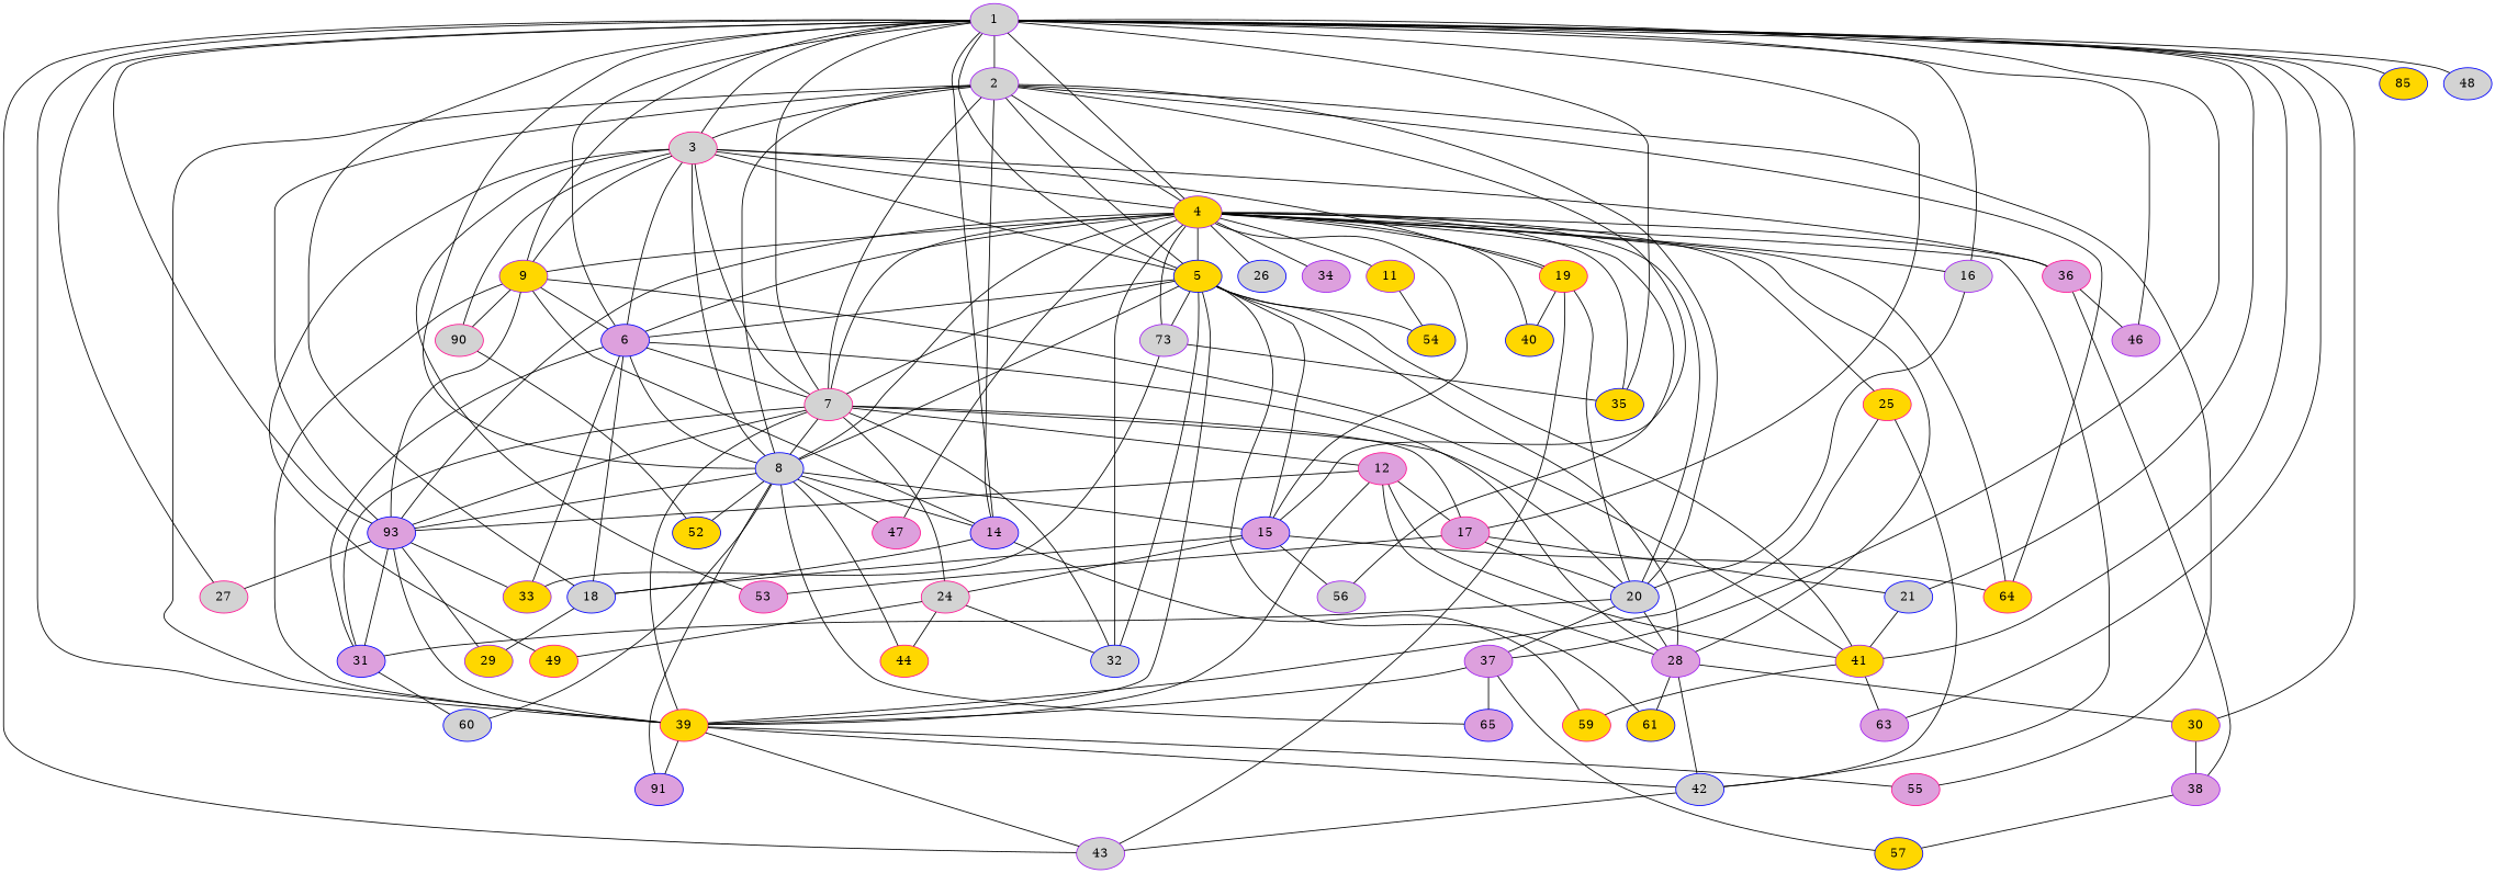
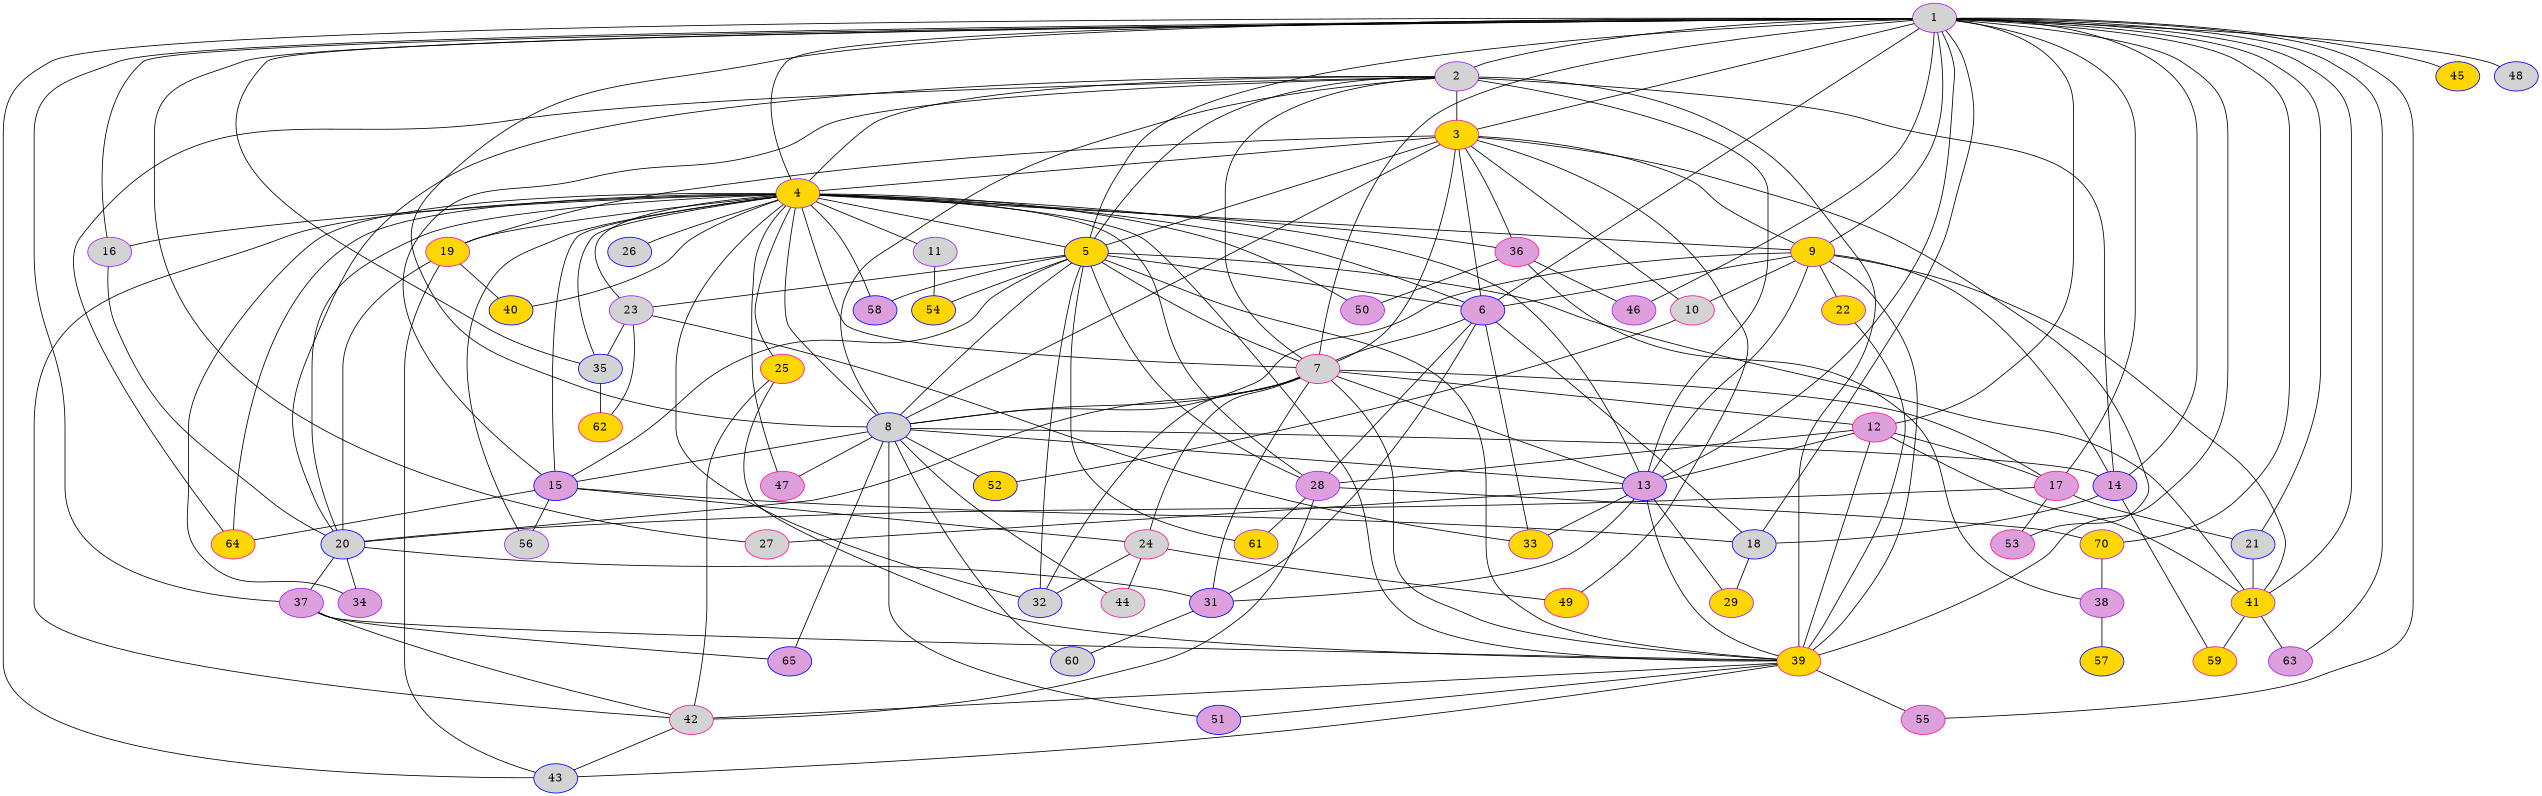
  graph {
    node [color=blue fillcolor=lightgrey style=filled]
    edge [weight=1.0]
    1 [color=purple]
    2 [color=purple]
-   3 [color=deeppink]
+   3 [color=deeppink fillcolor=gold]
    4 [color=purple fillcolor=gold]
    5 [fillcolor=gold]
    6 [fillcolor=plum]
    7 [color=deeppink]
    8
    9 [color=purple fillcolor=gold]
    12 [color=deeppink fillcolor=plum]
-   13 [fillcolor=plum label=93]
+   13 [fillcolor=plum]
    14 [fillcolor=plum]
    16 [color=purple]
    17 [color=deeppink fillcolor=plum]
    18
    21
    27 [color=deeppink]
-   30 [color=purple fillcolor=gold]
-   35 [fillcolor=gold]
+   30 [color=purple fillcolor=gold label=70]
+   35
    37 [color=purple fillcolor=plum]
    39 [color=deeppink fillcolor=gold]
    41 [color=purple fillcolor=gold]
-   43 [color=purple]
-   45 [fillcolor=gold label=85]
+   43
+   45 [fillcolor=gold]
    46 [color=purple fillcolor=plum]
    48
    55 [color=deeppink fillcolor=plum]
    63 [color=purple fillcolor=plum]
    15 [fillcolor=plum]
    20
    64 [color=deeppink fillcolor=gold]
-   10 [color=deeppink label=90]
+   10 [color=deeppink]
    19 [color=deeppink fillcolor=gold]
    36 [color=deeppink fillcolor=plum]
    49 [color=deeppink fillcolor=gold]
    53 [color=deeppink fillcolor=plum]
-   11 [color=purple fillcolor=gold]
-   23 [color=purple label=73]
+   11 [color=purple]
+   23 [color=purple]
    25 [color=deeppink fillcolor=gold]
    26
    28 [color=purple fillcolor=plum]
    32
    34 [color=purple fillcolor=plum]
    40 [fillcolor=gold]
-   42
+   42 [color=deeppink]
    47 [color=deeppink fillcolor=plum]
+   50 [color=purple fillcolor=plum]
    56 [color=purple]
+   58 [fillcolor=plum]
    54 [fillcolor=gold]
-   61 [fillcolor=gold]
+   61 [color=purple fillcolor=gold]
    31 [fillcolor=plum]
    33 [color=purple fillcolor=gold]
    24 [color=deeppink]
-   44 [color=deeppink fillcolor=gold]
-   51 [fillcolor=plum label=91]
+   44 [color=deeppink]
+   51 [fillcolor=plum]
    52 [fillcolor=gold]
    60
    65 [fillcolor=plum]
+   22 [color=purple fillcolor=gold]
    29 [color=purple fillcolor=gold]
    59 [color=deeppink fillcolor=gold]
    38 [color=purple fillcolor=plum]
+   62 [color=deeppink fillcolor=gold]
    57 [fillcolor=gold]
    1 -- 2 [weight=3.0]
    1 -- 3
    1 -- 4 [weight=2.0]
    1 -- 5
    1 -- 6
    1 -- 7
    1 -- 8
    1 -- 9
+   1 -- 12 [weight=2.0]
    1 -- 13
    1 -- 14
    1 -- 16
    1 -- 17 [weight=2.0]
    1 -- 18
    1 -- 21
    1 -- 27
    1 -- 30
    1 -- 35
    1 -- 37
    1 -- 39
    1 -- 41
    1 -- 43
    1 -- 45
    1 -- 46
    1 -- 48
-   2 -- 55
+   1 -- 55
    1 -- 63
    2 -- 3 [weight=2.0]
    2 -- 4 [weight=4.0]
    2 -- 5 [weight=3.0]
    2 -- 7 [weight=2.0]
    2 -- 8 [weight=2.0]
    2 -- 13 [weight=6.0]
    2 -- 14 [weight=2.0]
    2 -- 39 [weight=7.0]
    2 -- 15
    2 -- 20
    2 -- 64
    3 -- 4 [weight=2.0]
    3 -- 5 [weight=2.0]
    3 -- 6
    3 -- 7
    3 -- 8
    3 -- 9
    3 -- 10
    3 -- 19 [weight=2.0]
    3 -- 36
    3 -- 49
    3 -- 53
    4 -- 5 [weight=3.0]
    4 -- 6 [weight=2.0]
    4 -- 7 [weight=2.0]
    4 -- 8 [weight=3.0]
    4 -- 9
    4 -- 13
    4 -- 16
    4 -- 35 [weight=2.0]
+   4 -- 39
    4 -- 15 [weight=2.0]
    4 -- 20
    4 -- 64
    4 -- 19
    4 -- 36
    4 -- 11 [weight=3.0]
    4 -- 23
    4 -- 25 [weight=2.0]
    4 -- 26
    4 -- 28
    4 -- 32 [weight=2.0]
    4 -- 34
    4 -- 40
    4 -- 42
    4 -- 47
+   4 -- 50
    4 -- 56
+   4 -- 58
    5 -- 6
    5 -- 7 [weight=2.0]
    5 -- 8
    5 -- 39
    5 -- 41
    5 -- 15
    5 -- 23
    5 -- 28
    5 -- 32
+   5 -- 58
    5 -- 54
    5 -- 61
    6 -- 7
-   6 -- 8
+   9 -- 8
    6 -- 18
    6 -- 28
    6 -- 31
    6 -- 33 [weight=3.0]
    7 -- 8
    7 -- 12 [weight=8.0]
    7 -- 13
    7 -- 17
    7 -- 39
    7 -- 20
    7 -- 32
    7 -- 31
    7 -- 24
    8 -- 13
    8 -- 14
    8 -- 15
    8 -- 47
    8 -- 44
    8 -- 51
    8 -- 52
    8 -- 60
    8 -- 65
    9 -- 6 [weight=3.0]
    9 -- 13
    9 -- 14
    9 -- 39
    9 -- 41
    9 -- 10
+   9 -- 22 [weight=3.0]
    12 -- 13
    12 -- 17
    12 -- 39
    12 -- 41
    12 -- 28
    13 -- 27
    13 -- 39
    13 -- 31
    13 -- 33 [weight=2.0]
    13 -- 29
    14 -- 18
    14 -- 59
    16 -- 20
    17 -- 21 [weight=2.0]
    17 -- 20
    17 -- 53
    18 -- 29
    21 -- 41
    30 -- 38
+   35 -- 62
    37 -- 39
    37 -- 65
-   37 -- 57
+   37 -- 42
    39 -- 43
    39 -- 55
    39 -- 42
    39 -- 51
    41 -- 63
    41 -- 59
    15 -- 18
    15 -- 64
    15 -- 56
    15 -- 24
    20 -- 37
-   20 -- 28
+   20 -- 34
    20 -- 31
    10 -- 52
    19 -- 43
    19 -- 20
    19 -- 40
    36 -- 46
+   36 -- 50
    36 -- 38
    11 -- 54
    23 -- 35
    23 -- 33
+   23 -- 62
    25 -- 39
    25 -- 42
    28 -- 30
    28 -- 42
    28 -- 61
    42 -- 43
    31 -- 60
    24 -- 49
    24 -- 32
    24 -- 44
+   22 -- 39
    38 -- 57
  }
